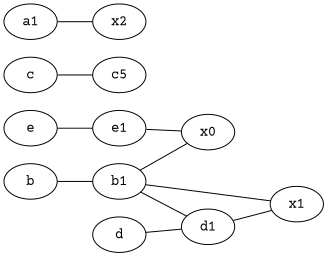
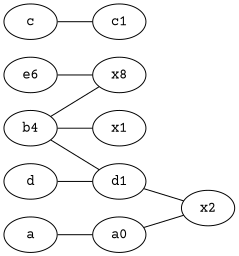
  graph {
    fontname="Courier Prime"
    rankdir=LR
    node [fontname="Courier Prime" labelfontsize=50]
    edge [fontname="Courier Prime"]
-   b
-   b1
-   x0
+   b1 [label=b4]
+   x0 [label=x8]
    x1
    d1
-   e1
+   e1 [label=e6]
    c
-   c1 [label=c5]
-   a1
+   c1
+   a1 [label=a0]
    x2
    d
-   e
-   b -- b1
+   a
    b1 -- x0
    b1 -- x1
    b1 -- d1
-   d1 -- x1
+   d1 -- x2
    e1 -- x0
    c -- c1
    a1 -- x2
    d -- d1
-   e -- e1
+   a -- a1
  }
